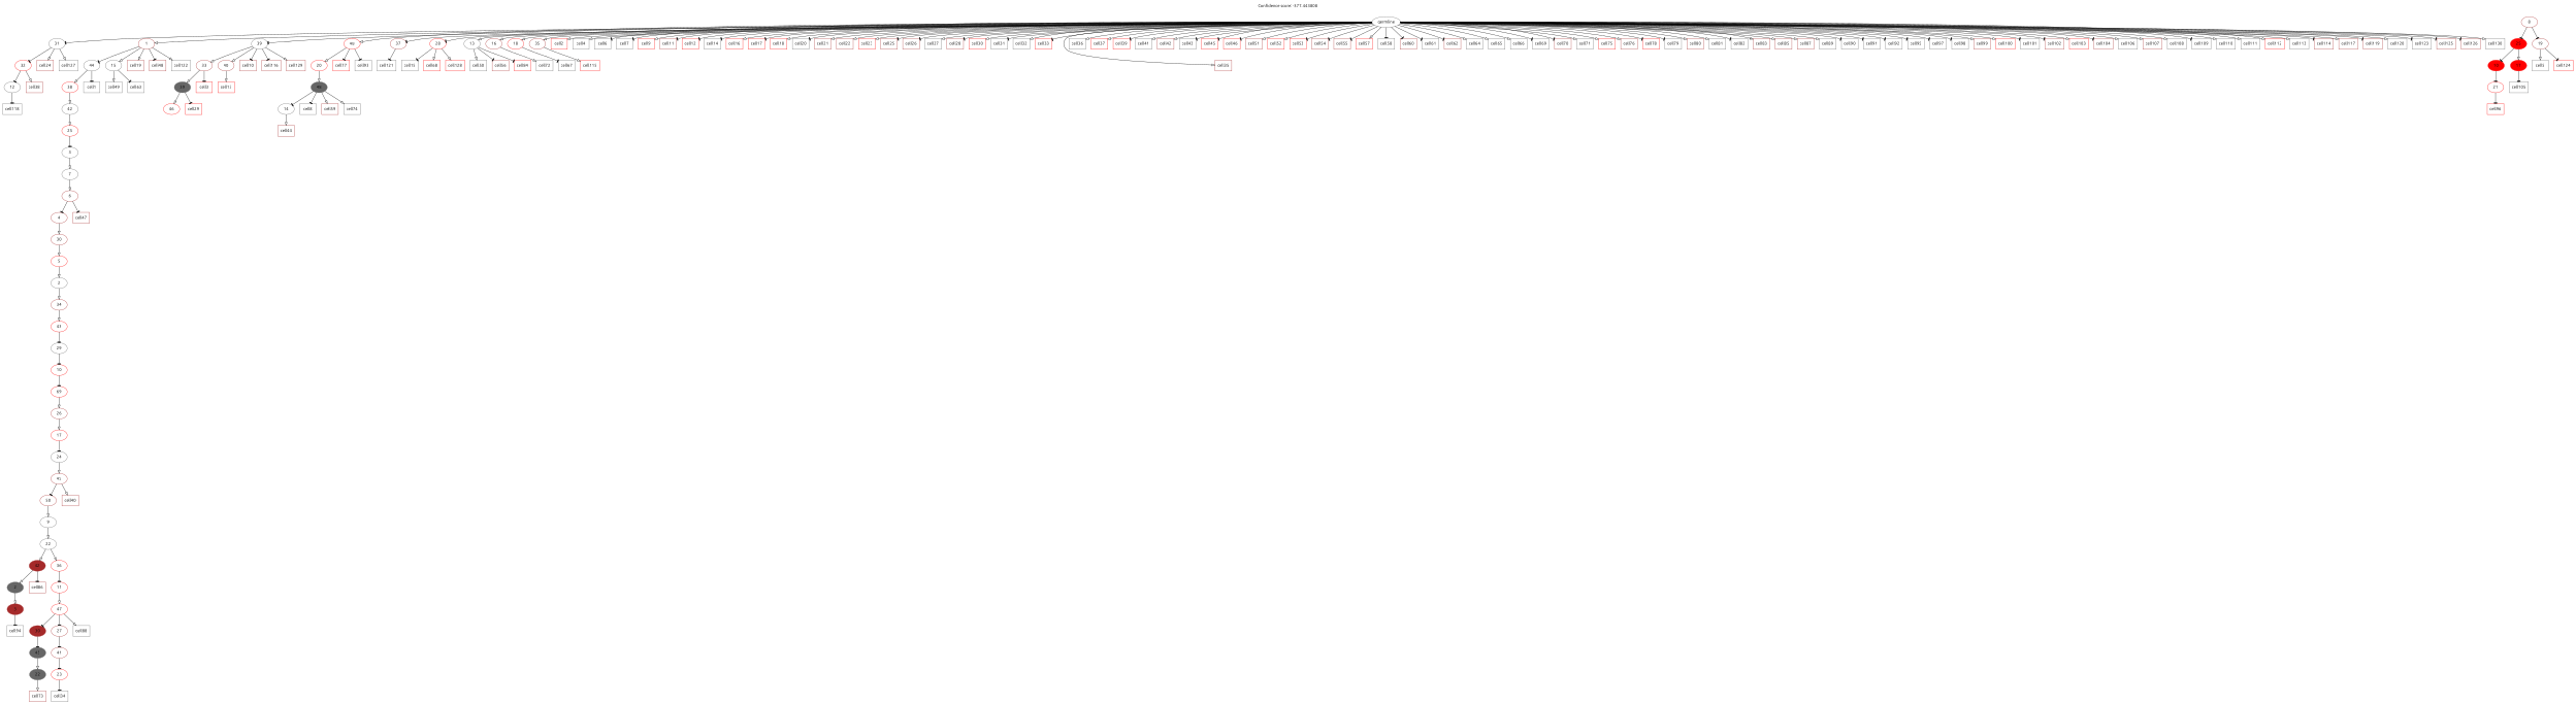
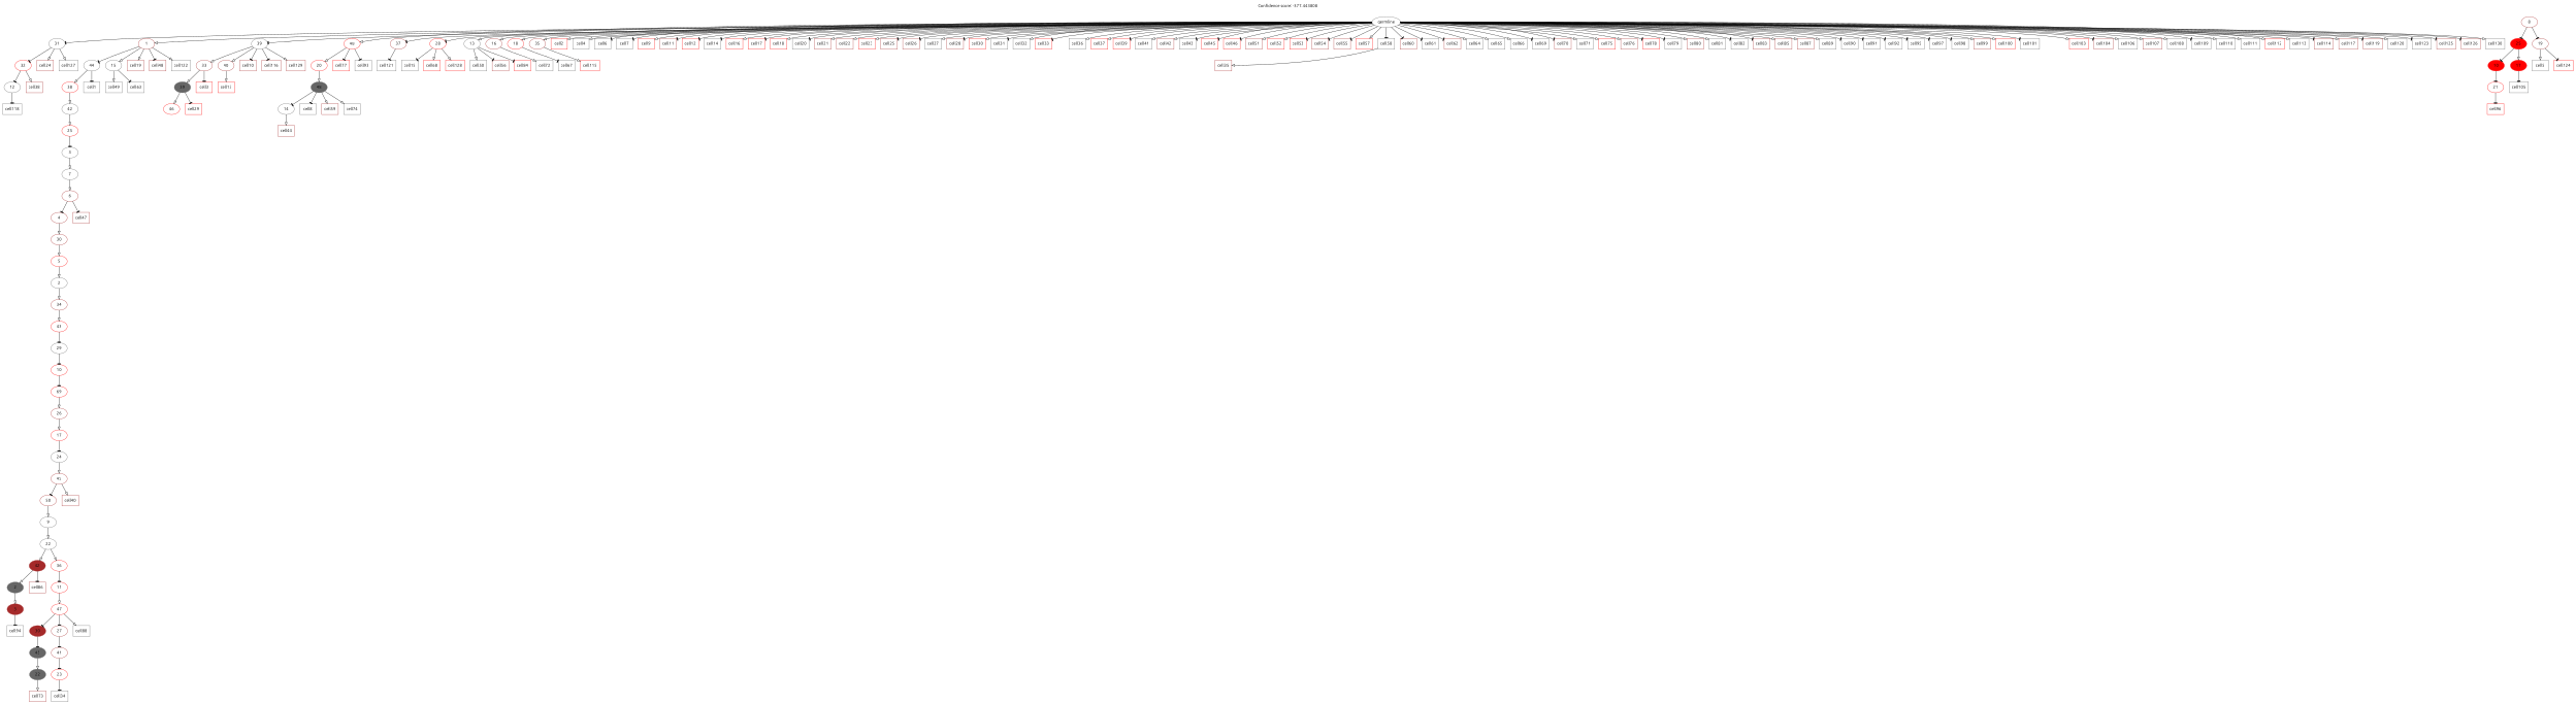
  digraph {
    fontname=Ubuntu
    label="Confidence score: -377.443808"
    labelloc=t
    node [color=gray40 fontname=Ubuntu shape=box]
    edge [arrowhead=onormal fontname=Ubuntu]
    n1 [color=red label=32 shape=""]
    n2 [label=12 shape=""]
    cell38 [color=brown]
    cell118
    n5 [label=31 shape=""]
    cell24 [color=brown]
    cell127
    n8 [label=2 style=filled shape=""]
    n9 [color=brown label=3 style=filled shape=""]
    cell94
    n11 [color=brown label=42 style=filled shape=""]
    cell86 [color=brown]
    n13 [label=45 style=filled shape=""]
    n14 [label=22 style=filled shape=""]
    cell73 [color=brown]
    n16 [color=brown label=30 style=filled shape=""]
    n17 [color=red label=10 style=filled shape=""]
    n18 [color=red label=21 shape=""]
    cell96 [color=red]
    n20 [color=red label=25 style=filled shape=""]
    n21 [color=red label=17 style=filled shape=""]
    cell105
    n23 [color=brown label=8 shape=""]
    n24 [color=brown label=19 shape=""]
    cell5
    cell124 [color=red]
    n27 [color=red label=23 shape=""]
    cell34
    n29 [color=brown label=41 shape=""]
    n30 [color=brown label=27 shape=""]
    n31 [color=red label=47 shape=""]
    cell88
    n33 [color=red label=11 shape=""]
    n34 [color=red label=36 shape=""]
    n35 [label=22 shape=""]
    n36 [label=9 shape=""]
    n37 [color=brown label=50 shape=""]
    n38 [color=brown label=45 shape=""]
    cell40 [color=brown]
    n40 [label=24 shape=""]
    n41 [color=red label=17 shape=""]
    n42 [color=brown label=26 shape=""]
    n43 [color=red label=69 shape=""]
    n44 [color=red label=10 shape=""]
    n45 [label=29 shape=""]
    n46 [color=red label=43 shape=""]
    n47 [color=brown label=34 shape=""]
    n48 [label=2 shape=""]
    n49 [color=red label=5 shape=""]
    n50 [color=brown label=30 shape=""]
    n51 [color=brown label=4 shape=""]
    n52 [color=brown label=6 shape=""]
    cell47 [color=brown]
    n54 [label=7 shape=""]
    n55 [label=3 shape=""]
    n56 [color=red label=25 shape=""]
    n57 [label=42 shape=""]
    n58 [color=red label=38 shape=""]
    n59 [label=44 shape=""]
    cell1
    n61 [color=brown label=1 shape=""]
    n62 [label=15 shape=""]
    cell19 [color=brown]
    cell48 [color=brown]
    cell122
    cell49
    cell63
    n68 [label=39 style=filled shape=""]
    n69 [color=red label=46 shape=""]
    cell29 [color=red]
    n71 [color=brown label=33 shape=""]
    cell3 [color=red]
    n73 [label=39 shape=""]
    n74 [color=brown label=40 shape=""]
    cell10 [color=brown]
    cell116 [color=brown]
    cell129 [color=brown]
    cell13 [color=red]
    n79 [label=48 style=filled shape=""]
    n80 [label=14 shape=""]
    cell8
    cell59 [color=brown]
    cell74
    cell44 [color=brown]
    n85 [color=red label=20 shape=""]
    n86 [color=red label=48 shape=""]
    cell77 [color=red]
    cell93
    n89 [label=germline shape=""]
    n90 [color=brown label=37 shape=""]
    n91 [color=red label=28 shape=""]
    n92 [label=13 shape=""]
    n93 [color=brown label=16 shape=""]
    n94 [color=red label=18 shape=""]
    n95 [color=brown label=35 shape=""]
    cell2 [color=red]
    cell4
    cell6
    cell7
    cell9 [color=red]
    cell11 [color=brown]
    cell12 [color=red]
    cell14
    cell16 [color=red]
    cell17 [color=red]
    cell18 [color=red]
    cell20
    cell21 [color=brown]
    cell22 [color=brown]
    cell23 [color=red]
    cell25 [color=brown]
    cell26 [color=brown]
    cell27
    cell28 [color=brown]
    cell30 [color=red]
    cell31
    cell32
    cell33 [color=red]
    cell35 [color=brown]
    cell36
    cell37 [color=red]
    cell39 [color=red]
    cell41
    cell42 [color=brown]
    cell43
    cell45 [color=red]
    cell46 [color=red]
    cell51 [color=brown]
    cell52 [color=red]
    cell53 [color=red]
    cell54 [color=brown]
    cell55 [color=brown]
    cell57 [color=red]
    cell58
    cell60 [color=brown]
    cell61
    cell62 [color=brown]
    cell64
    cell65
    cell66
    cell69
    cell70 [color=brown]
    cell71
    cell75 [color=red]
    cell76 [color=brown]
    cell78 [color=red]
    cell79
    cell80 [color=brown]
    cell81
    cell82
    cell83 [color=brown]
    cell85 [color=brown]
    cell87 [color=brown]
    cell89
    cell90
    cell91
    cell92
    cell95
    cell97
    cell98
    cell99 [color=brown]
    cell100 [color=red]
    cell101
-   cell102 [color=brown]
    cell103 [color=red]
    cell104 [color=brown]
    cell106
    cell107 [color=brown]
    cell108
    cell109
    cell110
    cell111
    cell112 [color=red]
    cell113
    cell114 [color=brown]
    cell117 [color=brown]
    cell119 [color=brown]
    cell120
    cell123
    cell125 [color=brown]
    cell126 [color=brown]
    cell130
    cell121
    cell15
    cell68 [color=red]
    cell128 [color=red]
    cell50
    cell56 [color=brown]
    cell84 [color=red]
    cell72
    cell67
    cell115 [color=red]
    n1 -> n2 [arrowhead=tee]
    n1 -> cell38
    n2 -> cell118 [arrowhead=tee]
    n5 -> n1 [arrowhead=tee]
    n5 -> cell24
    n5 -> cell127
    n8 -> n9
    n9 -> cell94 [arrowhead=tee]
    n11 -> n8
    n11 -> cell86 [arrowhead=tee]
    n13 -> n14
    n14 -> cell73
    n16 -> n13 [arrowhead=tee]
    n17 -> n18 [arrowhead=tee]
    n18 -> cell96 [arrowhead=tee]
    n20 -> n17 [arrowhead=tee]
    n20 -> n21
    n21 -> cell105 [arrowhead=tee]
    n23 -> n20 [arrowhead=tee]
    n23 -> n24 [arrowhead=tee]
    n24 -> cell5
    n24 -> cell124 [arrowhead=tee]
    n27 -> cell34 [arrowhead=tee]
    n29 -> n27 [arrowhead=tee]
    n30 -> n29 [arrowhead=tee]
    n31 -> n16 [arrowhead=tee]
    n31 -> n30 [arrowhead=tee]
    n31 -> cell88
    n33 -> n31
    n34 -> n33 [arrowhead=tee]
    n35 -> n11
    n35 -> n34
    n36 -> n35
    n37 -> n36
    n38 -> n37 [arrowhead=tee]
    n38 -> cell40
    n40 -> n38
    n41 -> n40 [arrowhead=tee]
    n42 -> n41
    n43 -> n42
    n44 -> n43 [arrowhead=tee]
    n45 -> n44 [arrowhead=tee]
    n46 -> n45 [arrowhead=tee]
    n47 -> n46
    n48 -> n47
    n49 -> n48
    n50 -> n49
    n51 -> n50
    n52 -> n51 [arrowhead=tee]
    n52 -> cell47 [arrowhead=tee]
    n54 -> n52
    n55 -> n54
    n56 -> n55 [arrowhead=tee]
    n57 -> n56
    n58 -> n57
    n59 -> n58
    n59 -> cell1 [arrowhead=tee]
    n61 -> n59 [arrowhead=tee]
    n61 -> n62
    n61 -> cell19
    n61 -> cell48 [arrowhead=tee]
    n61 -> cell122
    n62 -> cell49
    n62 -> cell63 [arrowhead=tee]
    n68 -> n69
    n68 -> cell29 [arrowhead=tee]
    n71 -> n68
    n71 -> cell3 [arrowhead=tee]
    n73 -> n71
    n73 -> n74
    n73 -> cell10 [arrowhead=tee]
    n73 -> cell116 [arrowhead=tee]
    n73 -> cell129
    n74 -> cell13
    n79 -> n80 [arrowhead=tee]
    n79 -> cell8 [arrowhead=tee]
    n79 -> cell59
    n79 -> cell74
    n80 -> cell44
    n85 -> n79
    n86 -> n85
    n86 -> cell77 [arrowhead=tee]
    n86 -> cell93 [arrowhead=tee]
    n89 -> n5 [arrowhead=tee]
    n89 -> n61
    n89 -> n73 [arrowhead=tee]
    n89 -> n86
    n89 -> n90 [arrowhead=tee]
    n89 -> n91 [arrowhead=tee]
    n89 -> n92
    n89 -> n93
    n89 -> n94
    n89 -> n95
    n89 -> cell2
    n89 -> cell4
    n89 -> cell6 [arrowhead=tee]
    n89 -> cell7 [arrowhead=tee]
    n89 -> cell9
    n89 -> cell11 [arrowhead=tee]
    n89 -> cell12 [arrowhead=tee]
    n89 -> cell14 [arrowhead=tee]
    n89 -> cell16
    n89 -> cell17 [arrowhead=tee]
    n89 -> cell18
    n89 -> cell20 [arrowhead=tee]
    n89 -> cell21
    n89 -> cell22
    n89 -> cell23
    n89 -> cell25 [arrowhead=tee]
    n89 -> cell26 [arrowhead=tee]
    n89 -> cell27
    n89 -> cell28 [arrowhead=tee]
    n89 -> cell30
    n89 -> cell31 [arrowhead=tee]
    n89 -> cell32
    n89 -> cell33 [arrowhead=tee]
-   n89 -> cell35
+   cell58 -> cell35
    n89 -> cell36
    n89 -> cell37
    n89 -> cell39 [arrowhead=tee]
    n89 -> cell41
    n89 -> cell42
    n89 -> cell43 [arrowhead=tee]
    n89 -> cell45 [arrowhead=tee]
    n89 -> cell46 [arrowhead=tee]
    n89 -> cell51
    n89 -> cell52
    n89 -> cell53 [arrowhead=tee]
    n89 -> cell54 [arrowhead=tee]
    n89 -> cell55 [arrowhead=tee]
    n89 -> cell57
    n89 -> cell58 [arrowhead=tee]
    n89 -> cell60 [arrowhead=tee]
    n89 -> cell61 [arrowhead=tee]
    n89 -> cell62 [arrowhead=tee]
    n89 -> cell64
    n89 -> cell65
    n89 -> cell66
    n89 -> cell69 [arrowhead=tee]
    n89 -> cell70 [arrowhead=tee]
    n89 -> cell71
    n89 -> cell75
    n89 -> cell76
    n89 -> cell78 [arrowhead=tee]
    n89 -> cell79 [arrowhead=tee]
    n89 -> cell80
    n89 -> cell81
    n89 -> cell82 [arrowhead=tee]
-   n89 -> cell83
+   n89 -> cell83 [arrowhead=tee]
    n89 -> cell85
    n89 -> cell87
    n89 -> cell89
    n89 -> cell90 [arrowhead=tee]
    n89 -> cell91 [arrowhead=tee]
    n89 -> cell92 [arrowhead=tee]
    n89 -> cell95 [arrowhead=tee]
    n89 -> cell97 [arrowhead=tee]
    n89 -> cell98 [arrowhead=tee]
    n89 -> cell99
    n89 -> cell100
    n89 -> cell101 [arrowhead=tee]
-   n89 -> cell102 [arrowhead=tee]
    n89 -> cell103
    n89 -> cell104 [arrowhead=tee]
    n89 -> cell106
    n89 -> cell107
    n89 -> cell108
    n89 -> cell109 [arrowhead=tee]
    n89 -> cell110
    n89 -> cell111
    n89 -> cell112
    n89 -> cell113
    n89 -> cell114 [arrowhead=tee]
    n89 -> cell117
    n89 -> cell119 [arrowhead=tee]
    n89 -> cell120
    n89 -> cell123 [arrowhead=tee]
    n89 -> cell125 [arrowhead=tee]
    n89 -> cell126 [arrowhead=tee]
    n89 -> cell130
    n90 -> cell121 [arrowhead=tee]
    n91 -> cell15 [arrowhead=tee]
    n91 -> cell68
    n91 -> cell128
    n92 -> cell50
    n92 -> cell56 [arrowhead=tee]
    n92 -> cell84 [arrowhead=tee]
    n93 -> cell72
    n94 -> cell67 [arrowhead=tee]
    n95 -> cell115
  }
